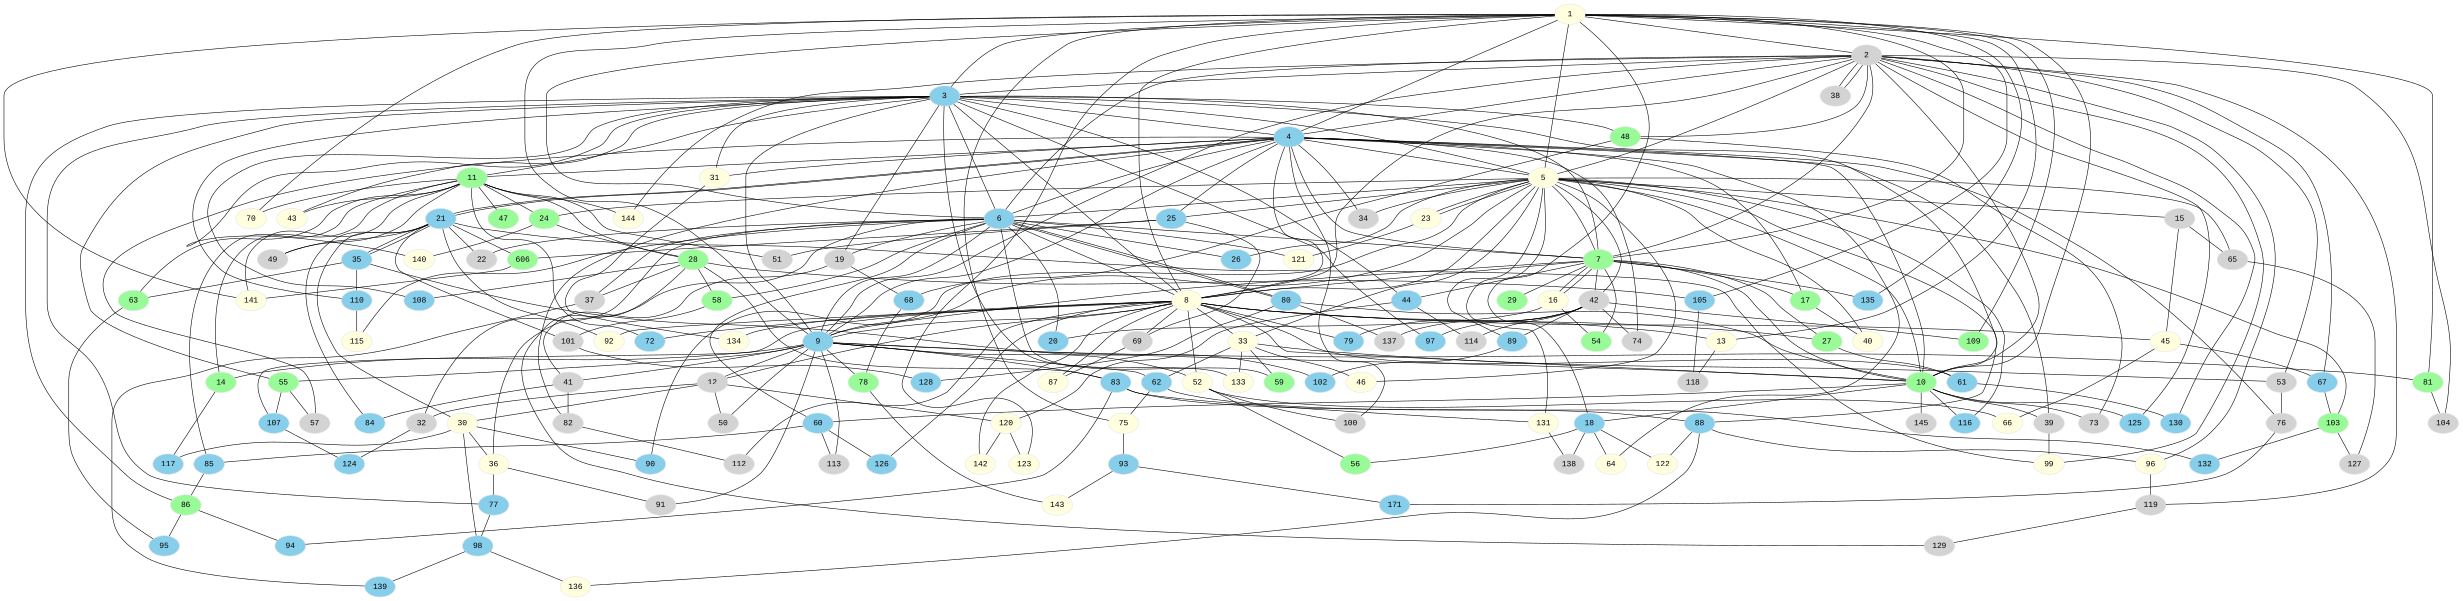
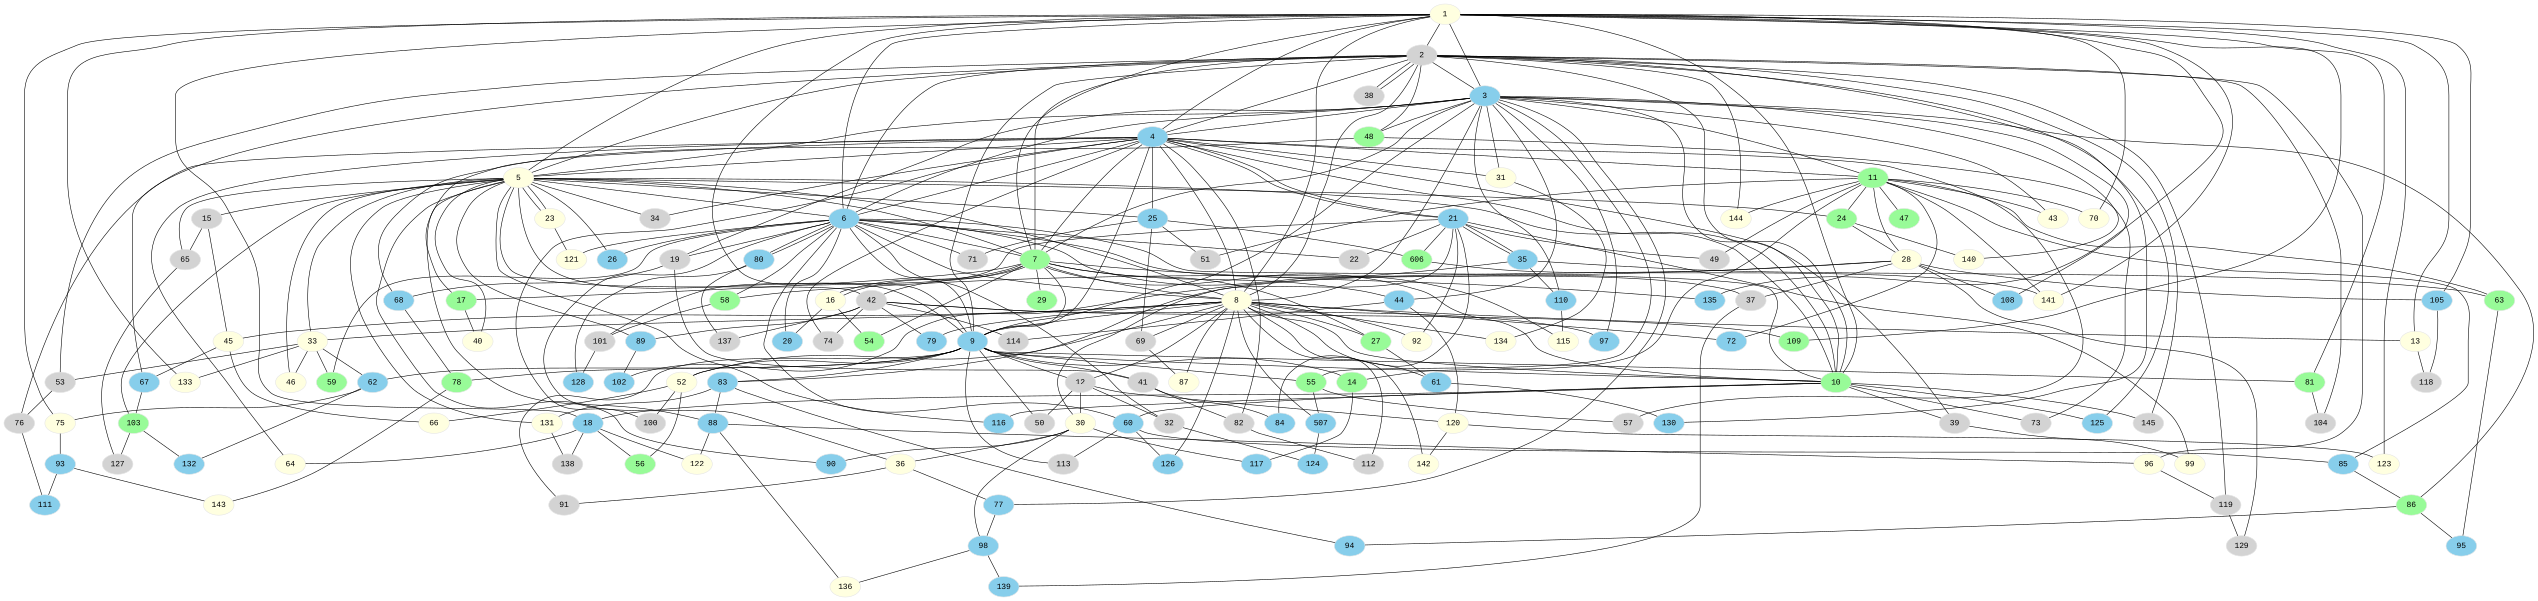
  graph {
    fontname="Liberation Mono"
    node [color=gray90 fillcolor=skyblue fontname="Liberation Mono" style=filled]
    edge [fontname="Liberation Mono"]
    1 [fillcolor=lightyellow]
    2 [fillcolor=lightgrey]
    3
    4
    5 [fillcolor=lightyellow]
    6
    7 [fillcolor=palegreen]
    8 [fillcolor=lightyellow]
    9
    10 [fillcolor=palegreen]
    13 [fillcolor=lightyellow]
    18
    70 [fillcolor=lightyellow]
    75 [fillcolor=lightyellow]
    81 [fillcolor=palegreen]
    105
    109 [fillcolor=palegreen]
    123 [fillcolor=lightyellow]
    133 [fillcolor=lightyellow]
    135
    141 [fillcolor=lightyellow]
    38 [fillcolor=lightgrey]
    48 [fillcolor=palegreen]
    53 [fillcolor=lightgrey]
    67
    96 [fillcolor=lightyellow]
    104 [fillcolor=lightgrey]
    119 [fillcolor=lightgrey]
    125
    130
    144 [fillcolor=lightyellow]
    145 [fillcolor=lightgrey]
    11 [fillcolor=palegreen]
    19 [fillcolor=lightgrey]
    31 [fillcolor=lightyellow]
    43 [fillcolor=lightyellow]
    44
    55 [fillcolor=palegreen]
    77
    86 [fillcolor=palegreen]
    97
    108
    110
    140 [fillcolor=lightyellow]
    17 [fillcolor=palegreen]
    21
    25
    34 [fillcolor=lightgrey]
    39 [fillcolor=lightgrey]
    57 [fillcolor=lightgrey]
    64 [fillcolor=lightyellow]
    74 [fillcolor=lightgrey]
    76 [fillcolor=lightgrey]
    82 [fillcolor=lightgrey]
    100 [fillcolor=lightgrey]
    15 [fillcolor=lightgrey]
    23 [fillcolor=lightyellow]
    24 [fillcolor=palegreen]
    26
    33 [fillcolor=lightyellow]
    40 [fillcolor=lightyellow]
    42 [fillcolor=lightgrey]
    46 [fillcolor=lightyellow]
    65 [fillcolor=lightgrey]
    88
    89
    90
    103 [fillcolor=palegreen]
    116
    131 [fillcolor=lightyellow]
    20
    22 [fillcolor=lightgrey]
    32 [fillcolor=lightgrey]
    36 [fillcolor=lightyellow]
    37 [fillcolor=lightgrey]
    58 [fillcolor=palegreen]
    59 [fillcolor=palegreen]
    60
+   71 [fillcolor=lightgrey]
    80
    115 [fillcolor=lightyellow]
    121 [fillcolor=lightyellow]
    29 [fillcolor=palegreen]
    16 [fillcolor=lightyellow]
    27 [fillcolor=palegreen]
    54 [fillcolor=palegreen]
    12 [fillcolor=lightgrey]
    45 [fillcolor=lightyellow]
    52 [fillcolor=lightyellow]
    61
    69 [fillcolor=lightgrey]
    72
    79
    87 [fillcolor=lightyellow]
    92 [fillcolor=lightyellow]
-   107
+   107 [label=507]
    112 [fillcolor=lightgrey]
    126
    134 [fillcolor=lightyellow]
    142 [fillcolor=lightyellow]
    14 [fillcolor=palegreen]
    41 [fillcolor=lightgrey]
    50 [fillcolor=lightgrey]
    62
    78 [fillcolor=palegreen]
    83
    91 [fillcolor=lightgrey]
    113 [fillcolor=lightgrey]
    73 [fillcolor=lightgrey]
    118 [fillcolor=lightgrey]
    56 [fillcolor=palegreen]
    122 [fillcolor=lightyellow]
    138 [fillcolor=lightgrey]
    93
    68
    129 [fillcolor=lightgrey]
-   28 [fillcolor=palegreen]
+   28 [fillcolor=lightyellow]
    47 [fillcolor=palegreen]
    49 [fillcolor=lightgrey]
    51 [fillcolor=lightgrey]
    63 [fillcolor=palegreen]
    85
    120 [fillcolor=lightyellow]
    114 [fillcolor=lightgrey]
    98
    95
    94
    30 [fillcolor=lightyellow]
    35
    84
    99 [fillcolor=lightyellow]
    101 [fillcolor=lightgrey]
    n133 [fillcolor=palegreen label=606]
-   111 [label=171]
+   111
    137 [fillcolor=lightgrey]
    127 [fillcolor=lightgrey]
    136 [fillcolor=lightyellow]
    102
    143 [fillcolor=lightyellow]
    132
    124
    139
    128
    66 [fillcolor=lightyellow]
    117
    1 -- 2
    1 -- 3
    1 -- 4
    1 -- 5
    1 -- 6
    1 -- 7
    1 -- 8
    1 -- 9
    1 -- 10
    1 -- 13
    1 -- 18
    1 -- 70
    1 -- 75
    1 -- 81
    1 -- 105
    1 -- 109
    1 -- 123
-   3 -- 133
+   1 -- 133
    1 -- 135
    1 -- 141
    2 -- 3
    2 -- 4
    2 -- 5
    2 -- 6
    2 -- 7
    2 -- 8
    2 -- 9
    2 -- 10
    2 -- 38
    2 -- 38
    2 -- 48
    2 -- 53
    2 -- 67
    2 -- 96
    2 -- 104
    2 -- 119
    2 -- 125
    2 -- 130
    2 -- 144
-   2 -- 99
+   2 -- 145
    3 -- 4
    3 -- 5
    3 -- 6
    3 -- 7
    3 -- 8
    3 -- 9
    3 -- 10
    3 -- 48
    3 -- 11
    3 -- 19
    3 -- 31
    3 -- 43
    3 -- 44
    3 -- 55
    3 -- 77
    3 -- 86
    3 -- 97
    3 -- 108
    3 -- 110
    3 -- 140
    4 -- 5
    4 -- 6
    4 -- 7
    4 -- 8
    4 -- 9
    4 -- 10
    4 -- 11
    4 -- 31
    4 -- 17
    4 -- 21
    4 -- 21
    4 -- 25
    4 -- 34
    4 -- 39
    4 -- 57
    4 -- 64
    4 -- 74
    4 -- 76
    4 -- 82
    4 -- 100
    5 -- 6
    5 -- 7
    5 -- 8
    5 -- 9
    5 -- 10
    5 -- 25
    5 -- 34
    5 -- 15
    5 -- 23
    5 -- 23
    5 -- 24
    5 -- 26
    5 -- 33
    5 -- 40
    5 -- 42
    5 -- 46
    5 -- 65
    5 -- 88
    5 -- 89
    5 -- 90
    5 -- 103
    5 -- 116
    5 -- 131
    6 -- 7
    6 -- 8
    6 -- 9
-   80 -- 10
+   6 -- 10
    6 -- 19
    6 -- 26
    6 -- 20
    6 -- 22
    6 -- 32
    6 -- 36
    6 -- 37
    6 -- 58
    6 -- 59
    6 -- 60
+   6 -- 71
    6 -- 80
    6 -- 80
    6 -- 115
    6 -- 121
    7 -- 8
    7 -- 9
    7 -- 10
    7 -- 135
    7 -- 44
    7 -- 17
    7 -- 42
    7 -- 29
    7 -- 16
    7 -- 16
    7 -- 27
    7 -- 54
    8 -- 9
    8 -- 10
    8 -- 13
    8 -- 33
    8 -- 27
    8 -- 12
    8 -- 45
    8 -- 52
    8 -- 61
    8 -- 69
    8 -- 72
    8 -- 79
    8 -- 87
    8 -- 92
    8 -- 107
    8 -- 112
    8 -- 126
    8 -- 134
    8 -- 142
    9 -- 10
    9 -- 81
    9 -- 55
    9 -- 12
    9 -- 52
    9 -- 14
    9 -- 41
    9 -- 50
    9 -- 62
    9 -- 78
    9 -- 83
    9 -- 91
    9 -- 113
    10 -- 18
    10 -- 125
    10 -- 145
    10 -- 39
    10 -- 116
    10 -- 60
    10 -- 73
    13 -- 118
    18 -- 64
    18 -- 56
    18 -- 122
    18 -- 138
    75 -- 93
    81 -- 104
    105 -- 118
    48 -- 73
    48 -- 68
    53 -- 76
    67 -- 103
    96 -- 119
    119 -- 129
    11 -- 70
    11 -- 141
    11 -- 144
    11 -- 43
    11 -- 24
    11 -- 72
    11 -- 14
    11 -- 28
    11 -- 47
    11 -- 49
    11 -- 51
    11 -- 63
    11 -- 85
    19 -- 41
    19 -- 68
    31 -- 134
    44 -- 120
    44 -- 114
    55 -- 57
    55 -- 107
    77 -- 98
    86 -- 95
    86 -- 94
    110 -- 115
    17 -- 40
    21 -- 22
    21 -- 92
    21 -- 49
    21 -- 30
    21 -- 35
    21 -- 35
    21 -- 84
    21 -- 99
    21 -- 101
    21 -- n133
+   25 -- 71
    25 -- 69
    25 -- 51
    25 -- n133
    39 -- 99
    76 -- 111
    82 -- 112
    15 -- 65
    15 -- 45
    23 -- 121
    24 -- 140
    24 -- 28
    33 -- 133
    33 -- 53
    33 -- 46
    33 -- 59
    33 -- 62
    42 -- 109
    42 -- 97
    42 -- 74
    42 -- 89
    42 -- 79
    42 -- 114
    42 -- 137
    65 -- 127
    88 -- 96
    88 -- 122
    88 -- 136
    89 -- 102
    103 -- 127
    103 -- 132
    131 -- 138
    32 -- 124
    36 -- 77
    36 -- 91
    37 -- 139
    58 -- 101
    60 -- 126
    60 -- 113
    60 -- 85
    80 -- 137
    80 -- 128
    16 -- 20
    16 -- 54
    27 -- 61
    12 -- 32
    12 -- 50
    12 -- 120
    12 -- 30
    45 -- 67
    45 -- 66
    52 -- 100
    52 -- 56
    52 -- 66
    61 -- 130
    69 -- 87
    107 -- 124
    14 -- 117
    41 -- 82
    41 -- 84
    62 -- 75
    62 -- 132
    78 -- 143
    83 -- 88
    83 -- 131
    83 -- 94
    93 -- 111
    93 -- 143
    68 -- 78
    28 -- 105
    28 -- 108
    28 -- 37
    28 -- 58
    28 -- 83
    28 -- 129
    63 -- 95
    85 -- 86
    120 -- 123
    120 -- 142
    98 -- 136
    98 -- 139
    30 -- 90
    30 -- 36
    30 -- 98
    30 -- 117
    35 -- 110
    35 -- 63
    35 -- 102
    101 -- 128
    n133 -- 141
  }
